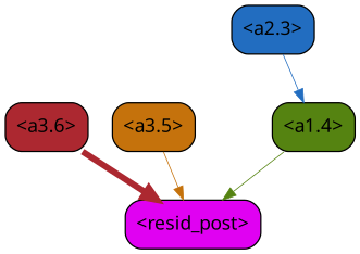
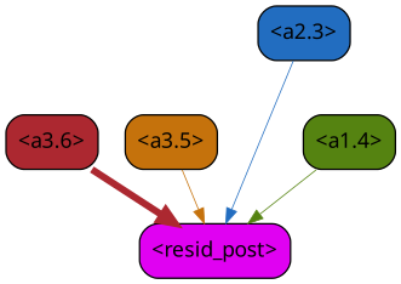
  strict digraph {
    fontname="Noto Sans"
    splines=true
    node [color=black fontname="Noto Sans" shape=box style="filled, rounded"]
    edge [fontname="Noto Sans" penwidth=0.6]
    "<resid_post>" [fillcolor="#e001f2"]
    "<a3.6>" [fillcolor="#ac2830"]
    "<a3.5>" [fillcolor="#c5720c"]
    "<a2.3>" [fillcolor="#226dc0"]
    "<a1.4>" [fillcolor="#558311"]
    "<a3.6>" -> "<resid_post>" [color="#ac2830" penwidth=4.646730065345764]
    "<a3.5>" -> "<resid_post>" [color="#c5720c"]
-   "<a2.3>" -> "<a1.4>" [color="#226dc0"]
+   "<a2.3>" -> "<resid_post>" [color="#226dc0"]
    "<a1.4>" -> "<resid_post>" [color="#558311"]
  }
